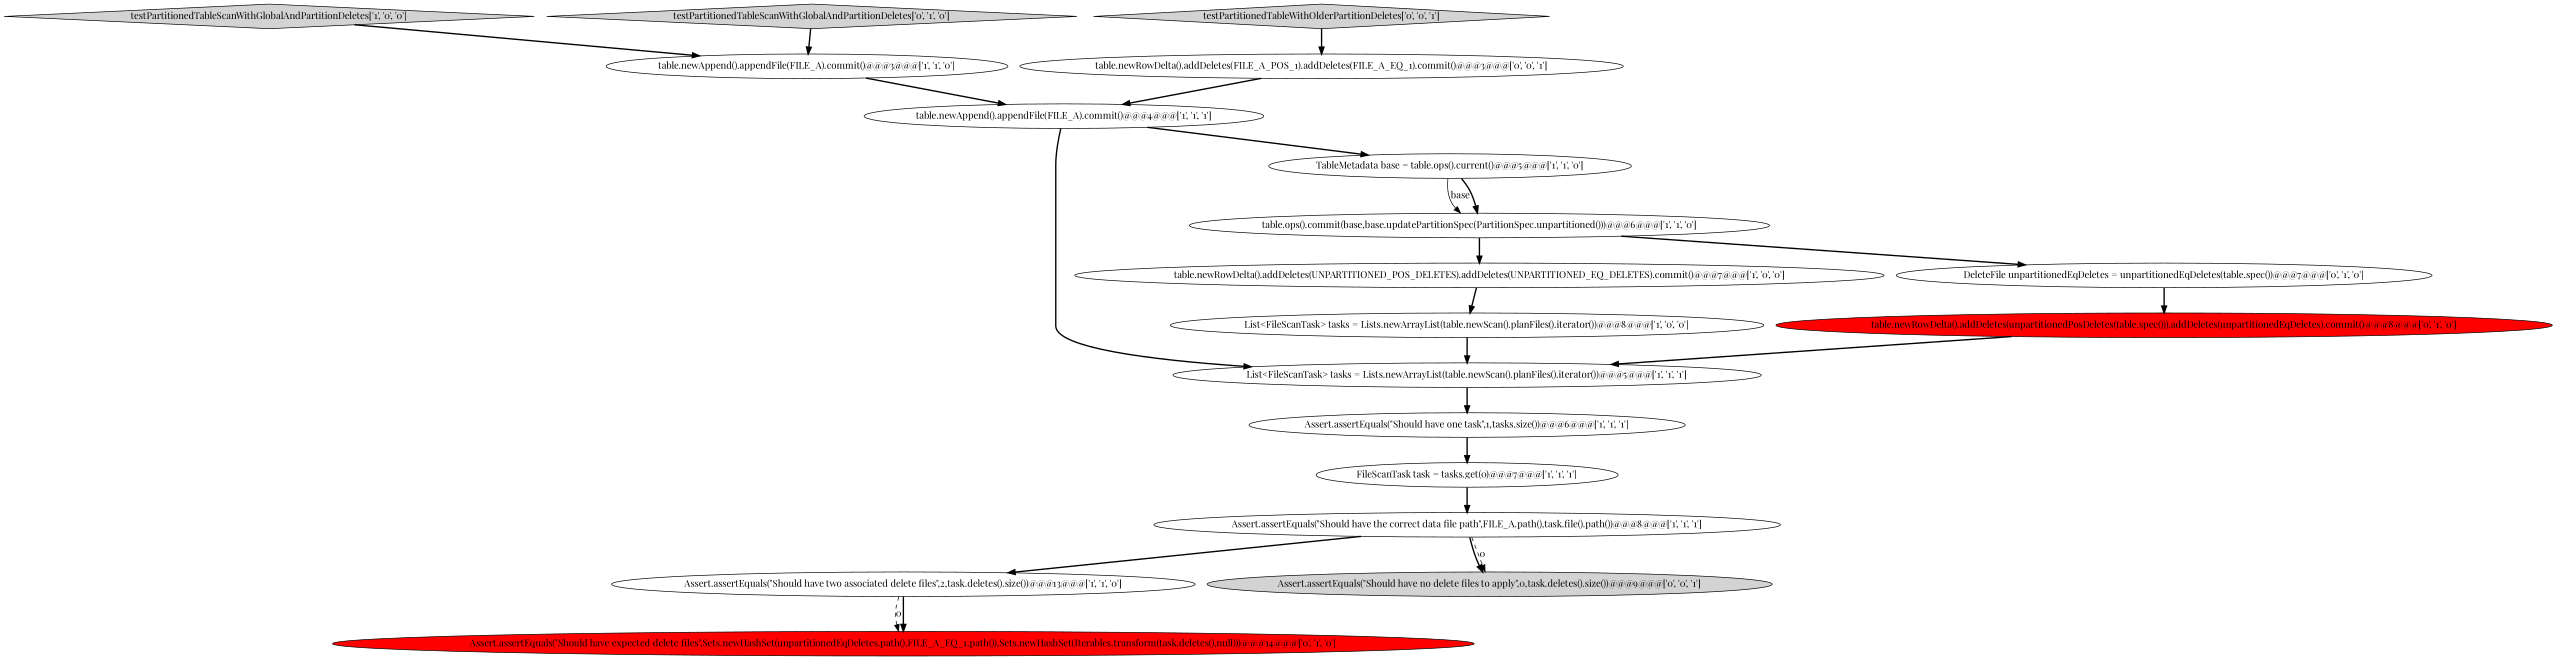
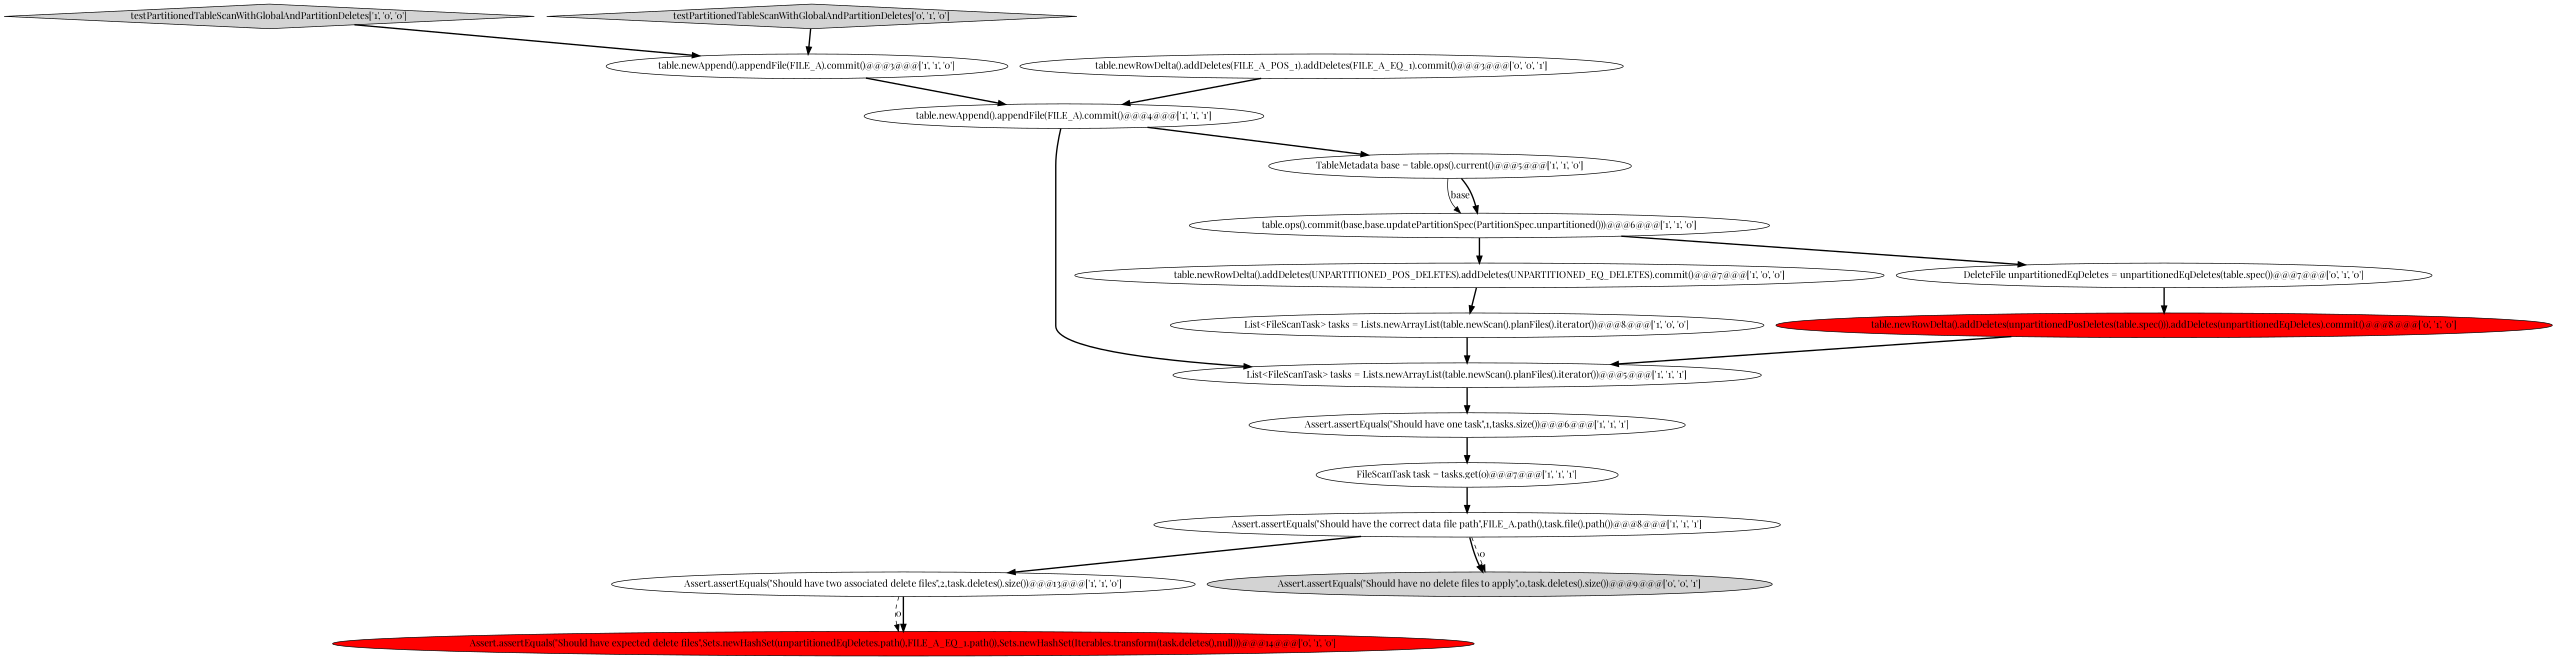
  digraph {
    fontname="Playfair Display"
    node [fillcolor=white shape=ellipse style=filled fontname="Playfair Display"]
    edge [style=bold fontname="Playfair Display"]
    n1 [label="table.newRowDelta().addDeletes(UNPARTITIONED_POS_DELETES).addDeletes(UNPARTITIONED_EQ_DELETES).commit()@@@7@@@['1', '0', '0']"]
    n2 [label="List<FileScanTask> tasks = Lists.newArrayList(table.newScan().planFiles().iterator())@@@8@@@['1', '0', '0']"]
    n3 [fillcolor=lightgray label="testPartitionedTableScanWithGlobalAndPartitionDeletes['1', '0', '0']" shape=diamond]
    n4 [label="table.newAppend().appendFile(FILE_A).commit()@@@3@@@['1', '1', '0']"]
    n5 [label="table.newAppend().appendFile(FILE_A).commit()@@@4@@@['1', '1', '1']"]
    n6 [fillcolor=lightgray label="testPartitionedTableScanWithGlobalAndPartitionDeletes['0', '1', '0']" shape=diamond]
    n7 [fillcolor=red label="table.newRowDelta().addDeletes(unpartitionedPosDeletes(table.spec())).addDeletes(unpartitionedEqDeletes).commit()@@@8@@@['0', '1', '0']"]
    n8 [label="List<FileScanTask> tasks = Lists.newArrayList(table.newScan().planFiles().iterator())@@@5@@@['1', '1', '1']"]
-   n9 [fillcolor=lightgray label="testPartitionedTableWithOlderPartitionDeletes['0', '0', '1']" shape=diamond]
    n10 [label="table.newRowDelta().addDeletes(FILE_A_POS_1).addDeletes(FILE_A_EQ_1).commit()@@@3@@@['0', '0', '1']"]
    n11 [label="Assert.assertEquals(\"Should have one task\",1,tasks.size())@@@6@@@['1', '1', '1']"]
    n12 [label="table.ops().commit(base,base.updatePartitionSpec(PartitionSpec.unpartitioned()))@@@6@@@['1', '1', '0']"]
    n13 [label="DeleteFile unpartitionedEqDeletes = unpartitionedEqDeletes(table.spec())@@@7@@@['0', '1', '0']"]
    n14 [label="TableMetadata base = table.ops().current()@@@5@@@['1', '1', '0']"]
    n15 [label="FileScanTask task = tasks.get(0)@@@7@@@['1', '1', '1']"]
    n16 [label="Assert.assertEquals(\"Should have two associated delete files\",2,task.deletes().size())@@@13@@@['1', '1', '0']"]
    n17 [fillcolor=red label="Assert.assertEquals(\"Should have expected delete files\",Sets.newHashSet(unpartitionedEqDeletes.path(),FILE_A_EQ_1.path()),Sets.newHashSet(Iterables.transform(task.deletes(),null)))@@@14@@@['0', '1', '0']"]
    n18 [label="Assert.assertEquals(\"Should have the correct data file path\",FILE_A.path(),task.file().path())@@@8@@@['1', '1', '1']"]
    n19 [fillcolor=lightgray label="Assert.assertEquals(\"Should have no delete files to apply\",0,task.deletes().size())@@@9@@@['0', '0', '1']"]
    n1 -> n2
    n2 -> n8
    n3 -> n4
    n4 -> n5
    n5 -> n8
    n5 -> n14
    n6 -> n4
    n7 -> n8
    n8 -> n11
-   n9 -> n10
    n10 -> n5
    n11 -> n15
    n12 -> n1
    n12 -> n13
    n13 -> n7
    n14 -> n12 [label=base style=solid]
    n14 -> n12
    n15 -> n18
    n16 -> n17 [label=0 style=dashed]
    n16 -> n17
    n18 -> n16
    n18 -> n19
    n18 -> n19 [label=0 style=dashed]
  }
